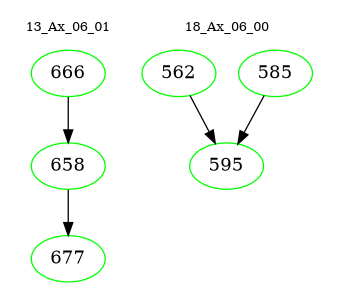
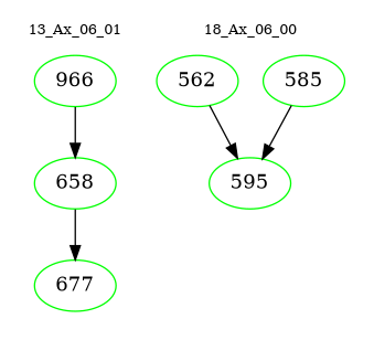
  digraph {
    node [color=green]
    edge [color=black]
-   n1 [label=666]
+   n1 [label=966]
    n2 [label=658]
    n3 [label=677]
    n4 [label=585]
    n5 [label=562]
    n6 [label=595]
    subgraph cluster_1 {
      color=white
      fontsize=10
      label="13_Ax_06_01"
      n1
      n2
      n3
    }
    subgraph cluster_2 {
      color=white
      fontsize=10
      label="18_Ax_06_00"
      n4
      n5
      n6
    }
    n1 -> n2
    n2 -> n3
    n4 -> n6
    n5 -> n6
  }
